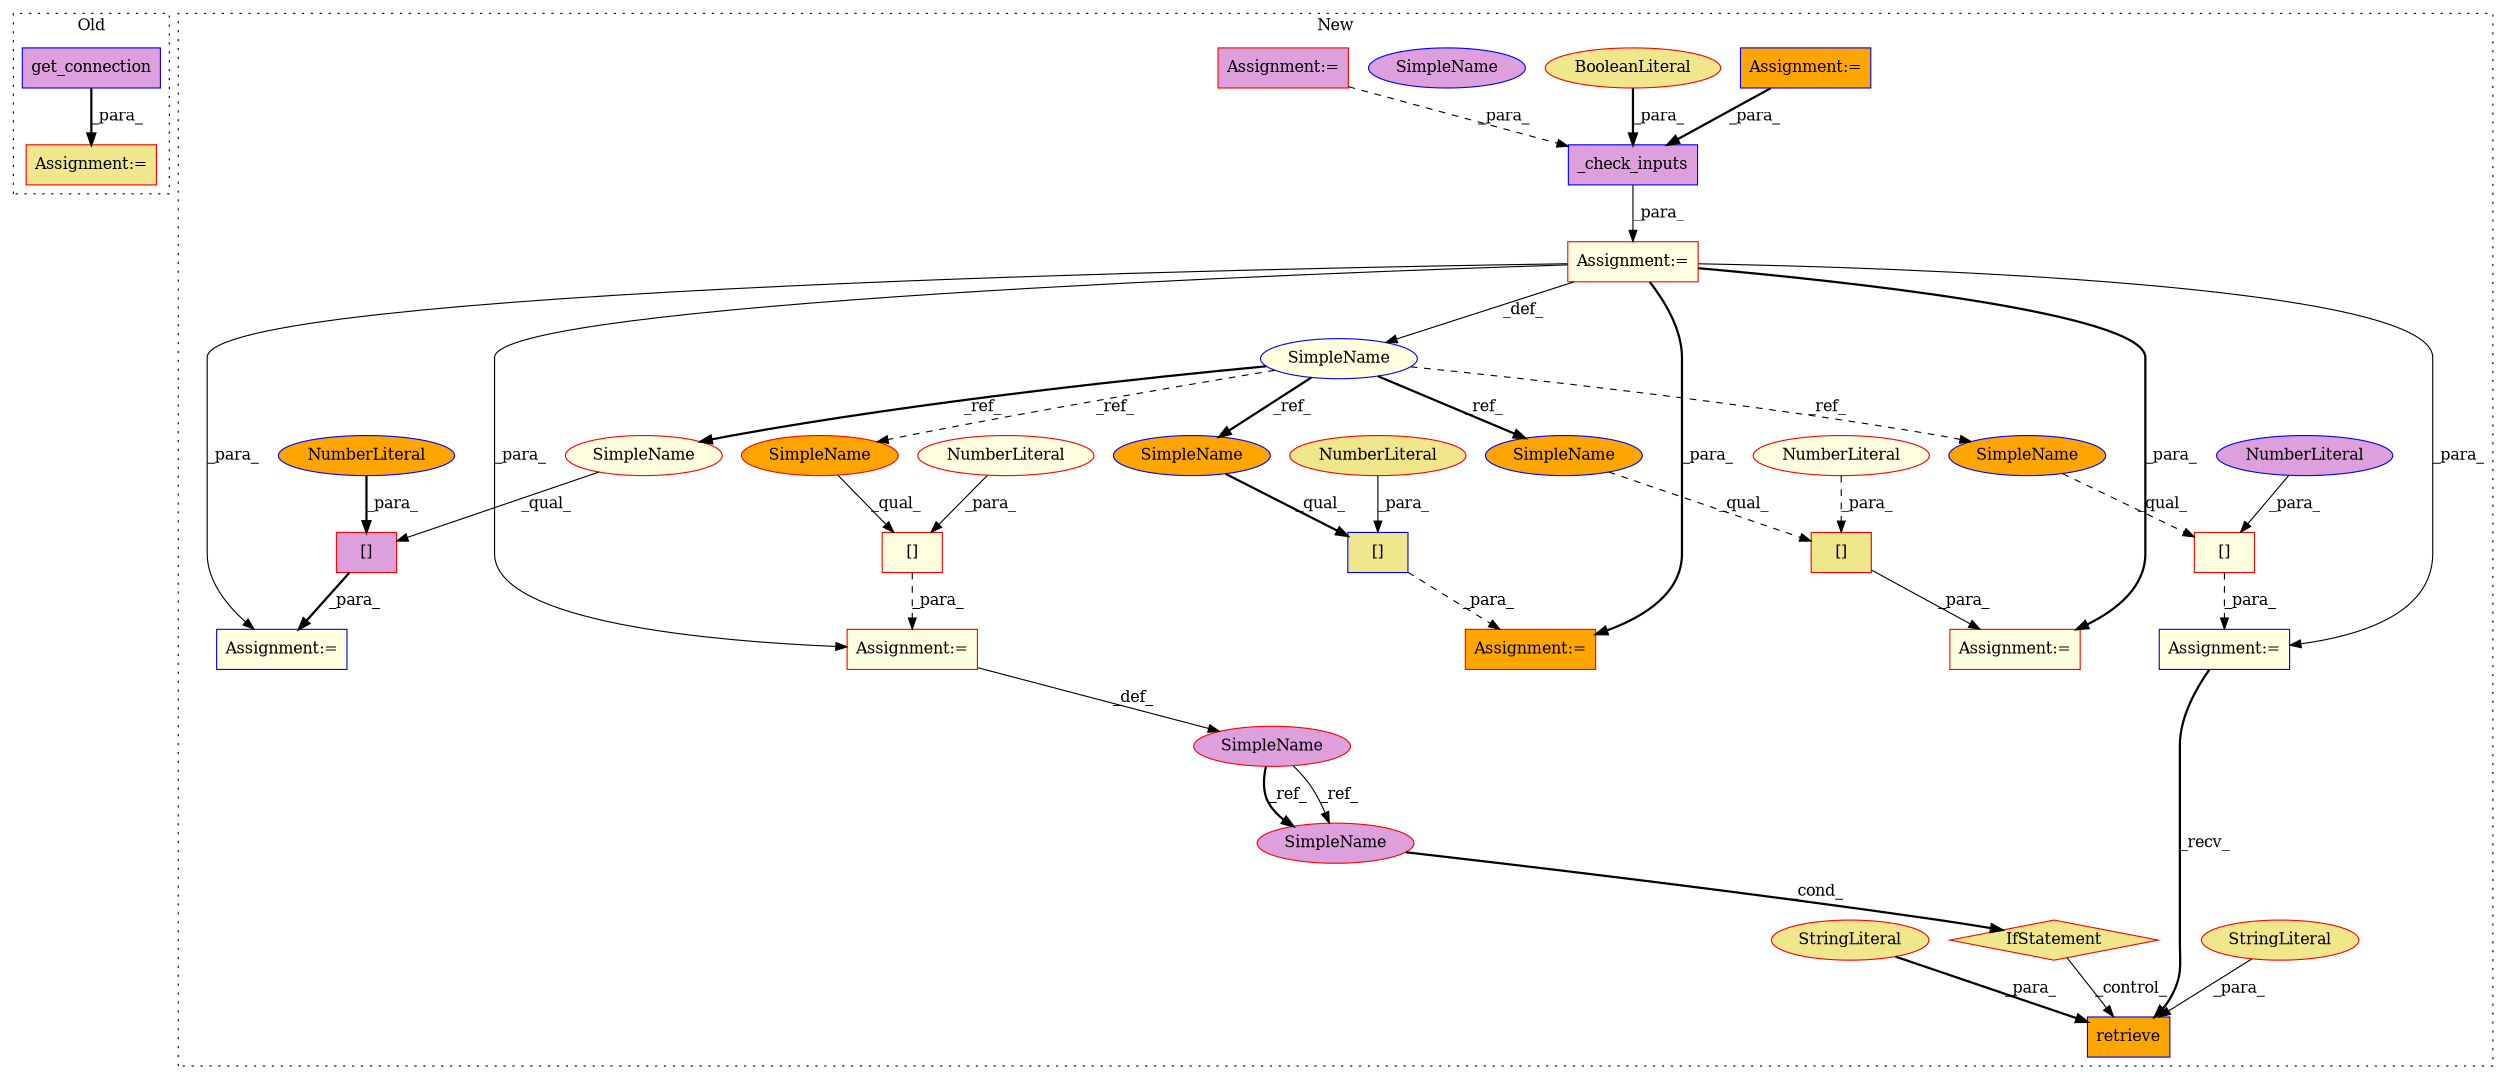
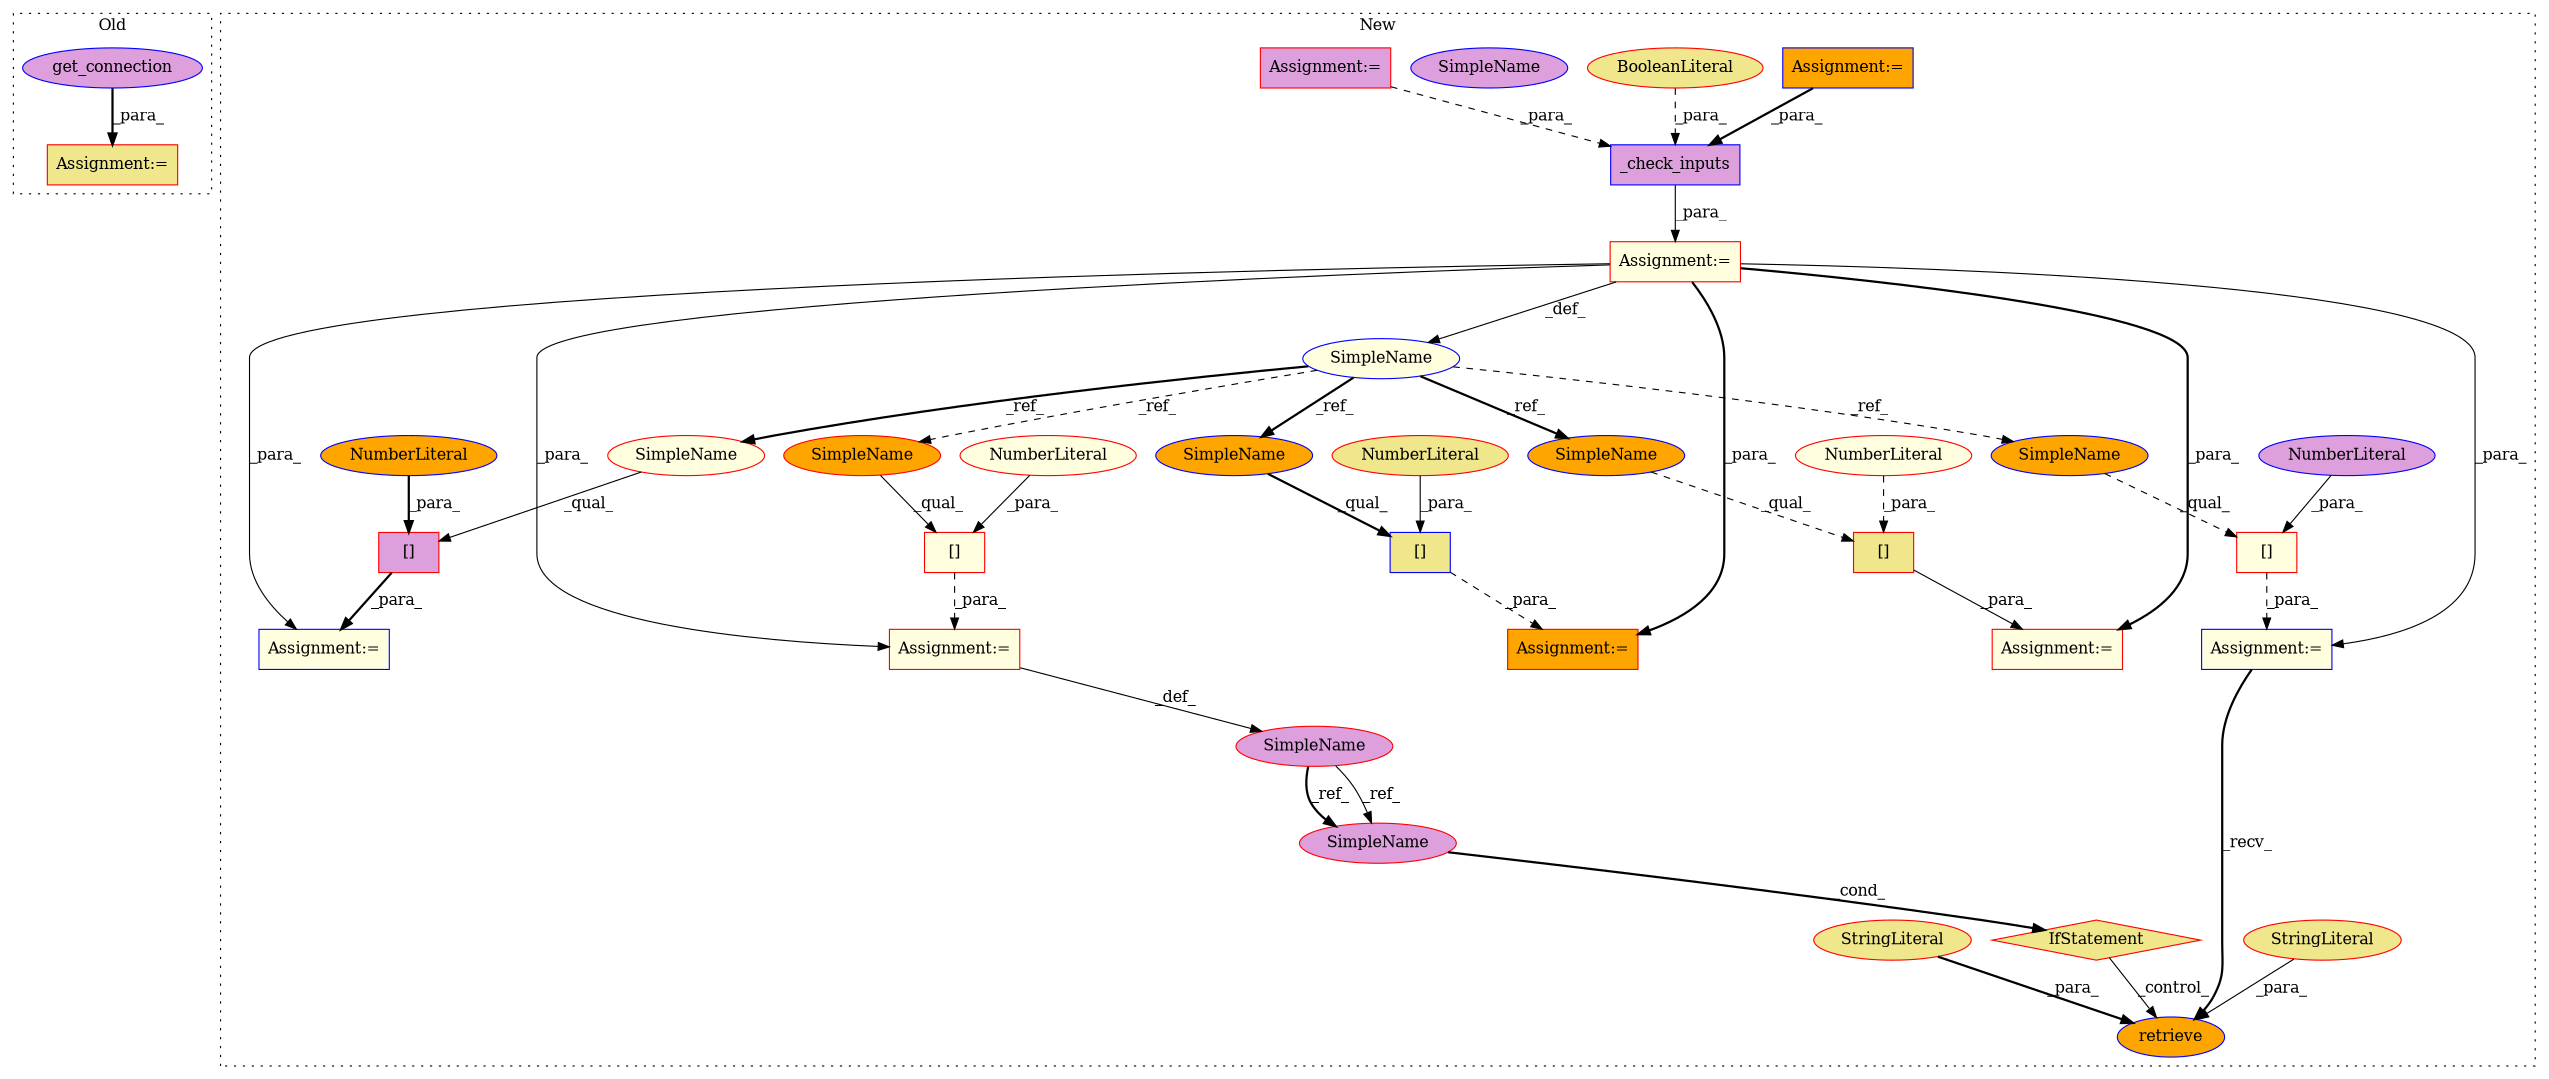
  digraph {
    node [a=7 color=red fillcolor=lightyellow l=1 s=1278 shape=box style=filled]
    edge [style=solid]
-   n1 [a=32 color=blue fillcolor=plum l=16 label=get_connection s=380]
+   n1 [a=32 color=blue fillcolor=plum l=16 label=get_connection s=380 shape=ellipse]
    n2 [fillcolor=khaki label="Assignment:=" s=370]
    n3 [a=25 fillcolor=khaki l="4,2" label=IfStatement s="1274,1295" shape=diamond]
    n4 [color=blue fillcolor=orange l=6 label="Assignment:=" s=463]
    n5 [label="Assignment:=" s=504]
    n6 [a=2 fillcolor=khaki l="14,1" label="[]" s="590,605"]
    n7 [a=34 label=NumberLiteral s=604 shape=ellipse]
    n8 [a=2 l="14,1" label="[]" s="648,663"]
    n9 [a=34 color=blue fillcolor=plum label=NumberLiteral s=662 shape=ellipse]
    n10 [a=2 fillcolor=plum l="14,1" label="[]" s="621,636"]
    n11 [a=34 color=blue fillcolor=orange label=NumberLiteral s=635 shape=ellipse]
    n12 [a=2 l="14,1" label="[]" s="688,703"]
    n13 [a=34 label=NumberLiteral s=702 shape=ellipse]
    n14 [a=2 color=blue fillcolor=khaki l="14,1" label="[]" s="561,576"]
    n15 [a=34 fillcolor=khaki label=NumberLiteral s=575 shape=ellipse]
    n16 [a=42 fillcolor=plum l=17 label=SimpleName s=670 shape=ellipse]
-   n17 [a=32 color=blue fillcolor=orange l="9,1" label=retrieve s="1310,1358"]
+   n17 [a=32 color=blue fillcolor=orange l="9,1" label=retrieve s="1310,1358" shape=ellipse]
    n18 [a=32 color=blue fillcolor=plum l="14,1" label=_check_inputs s="505,547"]
    n19 [a=9 fillcolor=khaki l=5 label=BooleanLiteral s=542 shape=ellipse]
    n20 [a=42 color=blue fillcolor=plum l=17 label=SimpleName shape=ellipse]
    n21 [a=42 color=blue l=13 label=SimpleName s=491 shape=ellipse]
    n22 [a=45 fillcolor=khaki l=7 label=StringLiteral s=1337 shape=ellipse]
    n23 [fillcolor=plum l=6 label="Assignment:=" s=479]
    n24 [a=45 fillcolor=khaki l=17 label=StringLiteral s=1319 shape=ellipse]
    n25 [label="Assignment:=" s=687]
    n26 [color=blue label="Assignment:=" s=620]
    n27 [label="Assignment:=" s=589]
    n28 [fillcolor=orange label="Assignment:=" s=560]
    n29 [color=blue label="Assignment:=" s=647]
    n30 [a=42 fillcolor=plum l=17 label=SimpleName shape=ellipse]
    n31 [a=42 l=13 label=SimpleName s=621 shape=ellipse]
    n32 [a=42 color=blue fillcolor=orange l=13 label=SimpleName s=648 shape=ellipse]
    n33 [a=42 fillcolor=orange l=13 label=SimpleName s=688 shape=ellipse]
    n34 [a=42 color=blue fillcolor=orange l=13 label=SimpleName s=561 shape=ellipse]
    n35 [a=42 color=blue fillcolor=orange l=13 label=SimpleName s=590 shape=ellipse]
    subgraph cluster_1 {
      label=Old
      style=dotted
      n1
      n2
    }
    subgraph cluster_2 {
      label=New
      style=dotted
      n3
      n4
      n5
      n6
      n7
      n8
      n9
      n10
      n11
      n12
      n13
      n14
      n15
      n16
      n17
      n18
      n19
      n20
      n21
      n22
      n23
      n24
      n25
      n26
      n27
      n28
      n29
      n30
      n31
      n32
      n33
      n34
      n35
    }
    n1 -> n2 [label=_para_ style=bold]
    n3 -> n17 [label=_control_]
    n4 -> n18 [label=_para_ style=bold]
    n5 -> n21 [label=_def_]
    n5 -> n25 [label=_para_]
    n5 -> n26 [label=_para_]
    n5 -> n27 [label=_para_ style=bold]
    n5 -> n28 [label=_para_ style=bold]
    n5 -> n29 [label=_para_]
    n6 -> n27 [label=_para_]
    n7 -> n6 [label=_para_ style=dashed]
    n8 -> n29 [label=_para_ style=dashed]
    n9 -> n8 [label=_para_]
    n10 -> n26 [label=_para_ style=bold]
    n11 -> n10 [label=_para_ style=bold]
    n12 -> n25 [label=_para_ style=dashed]
    n13 -> n12 [label=_para_]
    n14 -> n28 [label=_para_ style=dashed]
    n15 -> n14 [label=_para_]
    n16 -> n30 [label=_ref_]
    n16 -> n30 [label=_ref_ style=bold]
    n18 -> n5 [label=_para_]
-   n19 -> n18 [label=_para_ style=bold]
+   n19 -> n18 [label=_para_ style=dashed]
    n21 -> n31 [label=_ref_ style=bold]
    n21 -> n32 [label=_ref_ style=dashed]
    n21 -> n33 [label=_ref_ style=dashed]
    n21 -> n34 [label=_ref_ style=bold]
    n21 -> n35 [label=_ref_ style=bold]
    n22 -> n17 [label=_para_]
    n23 -> n18 [label=_para_ style=dashed]
    n24 -> n17 [label=_para_ style=bold]
    n25 -> n16 [label=_def_]
    n29 -> n17 [label=_recv_ style=bold]
    n30 -> n3 [label=_cond_ style=bold]
    n31 -> n10 [label=_qual_]
    n32 -> n8 [label=_qual_ style=dashed]
    n33 -> n12 [label=_qual_]
    n34 -> n14 [label=_qual_ style=bold]
    n35 -> n6 [label=_qual_ style=dashed]
  }
